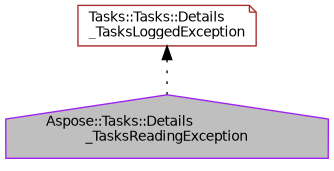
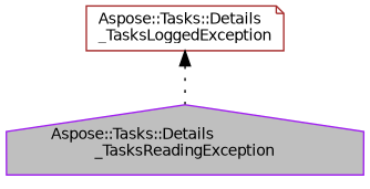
  digraph {
    node [fontname=Helvetica fontsize=10 style=filled]
    n1 [color=purple fillcolor=grey75 fontcolor=black height=0.2 label="Aspose::Tasks::Details\l_TasksReadingException" shape=house width=0.4]
-   n2 [color=brown fillcolor=white height=0.2 label="Tasks::Tasks::Details\l_TasksLoggedException" shape=note width=0.4]
+   n2 [color=brown fillcolor=white height=0.2 label="Aspose::Tasks::Details\l_TasksLoggedException" shape=note width=0.4]
    n2 -> n1 [color=black dir=back fontname=Helvetica fontsize=10 labelfontname=Helvetica labelfontsize=10 style=dotted]
  }
